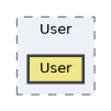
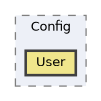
  digraph {
    compound=true
    rankdir=LR
    n1 [color=grey25 fillcolor=khaki fontname=Helvetica fontsize=10 height=0.2 label=User shape=box style="filled,bold" width=0.4]
    subgraph cluster_1 {
      bgcolor="#edf0f7"
      fontname=Helvetica
      fontsize=10
-     label=User
+     label=Config
      pencolor=grey50
      style="filled,dashed"
      n1
    }
  }
